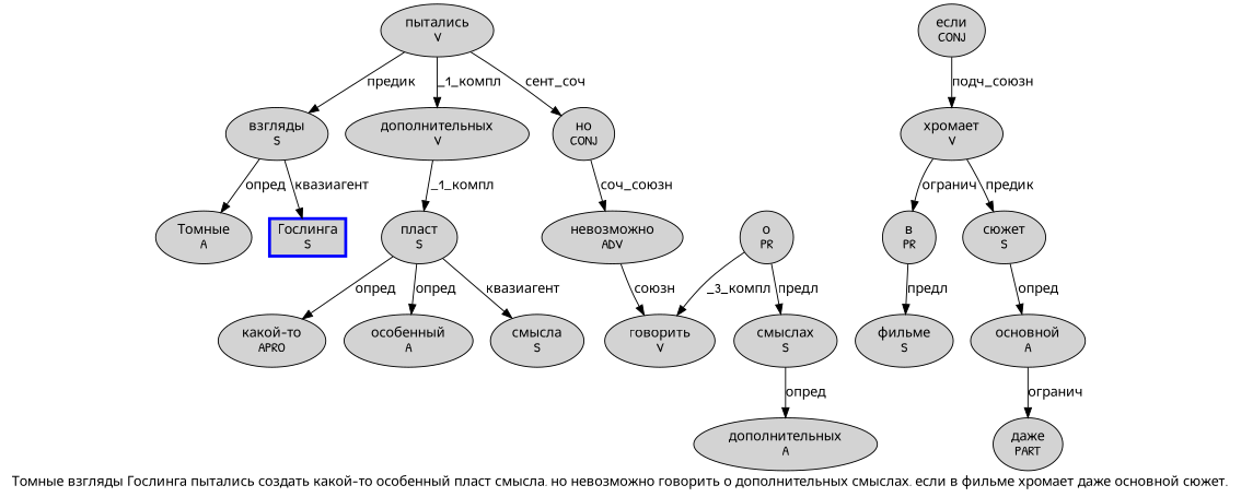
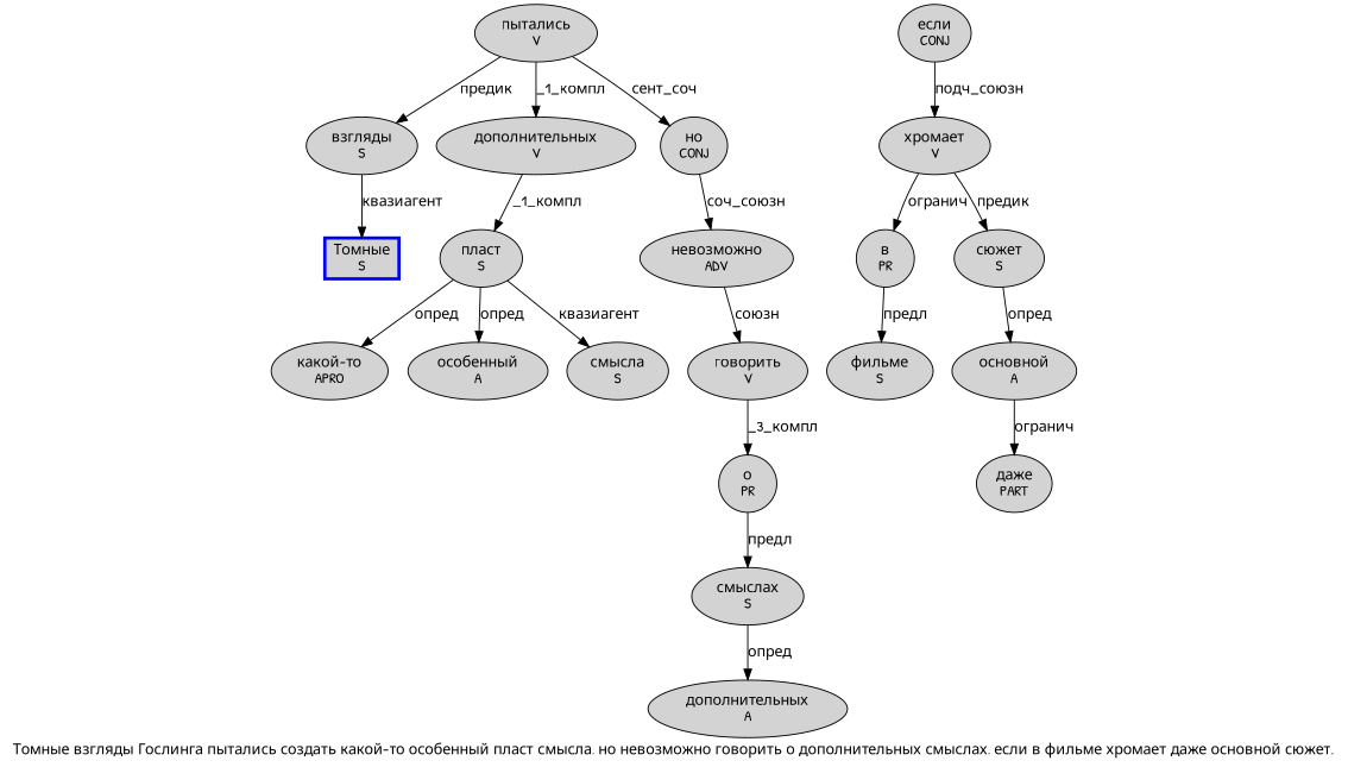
  digraph {
    fontname="Patrick Hand"
    label="Томные взгляды Гослинга пытались создать какой-то особенный пласт смысла, но невозможно говорить о дополнительных смыслах, если в фильме хромает даже основной сюжет."
    node [fillcolor=lightgray fontname="Patrick Hand" penwidth=1 shape=ellipse style=filled]
    edge [fontname="Patrick Hand"]
-   n1 [label="Томные\nA"]
    n2 [label="взгляды\nS"]
-   n3 [color=blue label="Гослинга\nS" penwidth=3 shape=box]
+   n3 [color=blue label="Томные\nS" penwidth=3 shape=box]
    n4 [label="пытались\nV"]
    n5 [label="дополнительных\nV"]
    n6 [label="но\nCONJ"]
    n7 [label="пласт\nS"]
    n8 [label="невозможно\nADV"]
    n9 [label="какой-то\nAPRO"]
    n10 [label="особенный\nA"]
    n11 [label="смысла\nS"]
    n12 [label="говорить\nV"]
    n13 [label="о\nPR"]
    n14 [label="смыслах\nS"]
    n15 [label="если\nCONJ"]
    n16 [label="хромает\nV"]
    n17 [label="дополнительных\nA"]
    n18 [label="в\nPR"]
    n19 [label="сюжет\nS"]
    n20 [label="фильме\nS"]
    n21 [label="основной\nA"]
    n22 [label="даже\nPART"]
-   n2 -> n1 [label="опред"]
    n2 -> n3 [label="квазиагент"]
    n4 -> n2 [label="предик"]
    n4 -> n5 [label="_1_компл"]
    n4 -> n6 [label="сент_соч"]
    n5 -> n7 [label="_1_компл"]
    n6 -> n8 [label="соч_союзн"]
    n7 -> n9 [label="опред"]
    n7 -> n10 [label="опред"]
    n7 -> n11 [label="квазиагент"]
    n8 -> n12 [label="союзн"]
-   n13 -> n12 [label="_3_компл"]
+   n12 -> n13 [label="_3_компл"]
    n13 -> n14 [label="предл"]
    n14 -> n17 [label="опред"]
    n15 -> n16 [label="подч_союзн"]
    n16 -> n18 [label="огранич"]
    n16 -> n19 [label="предик"]
    n18 -> n20 [label="предл"]
    n19 -> n21 [label="опред"]
    n21 -> n22 [label="огранич"]
  }
